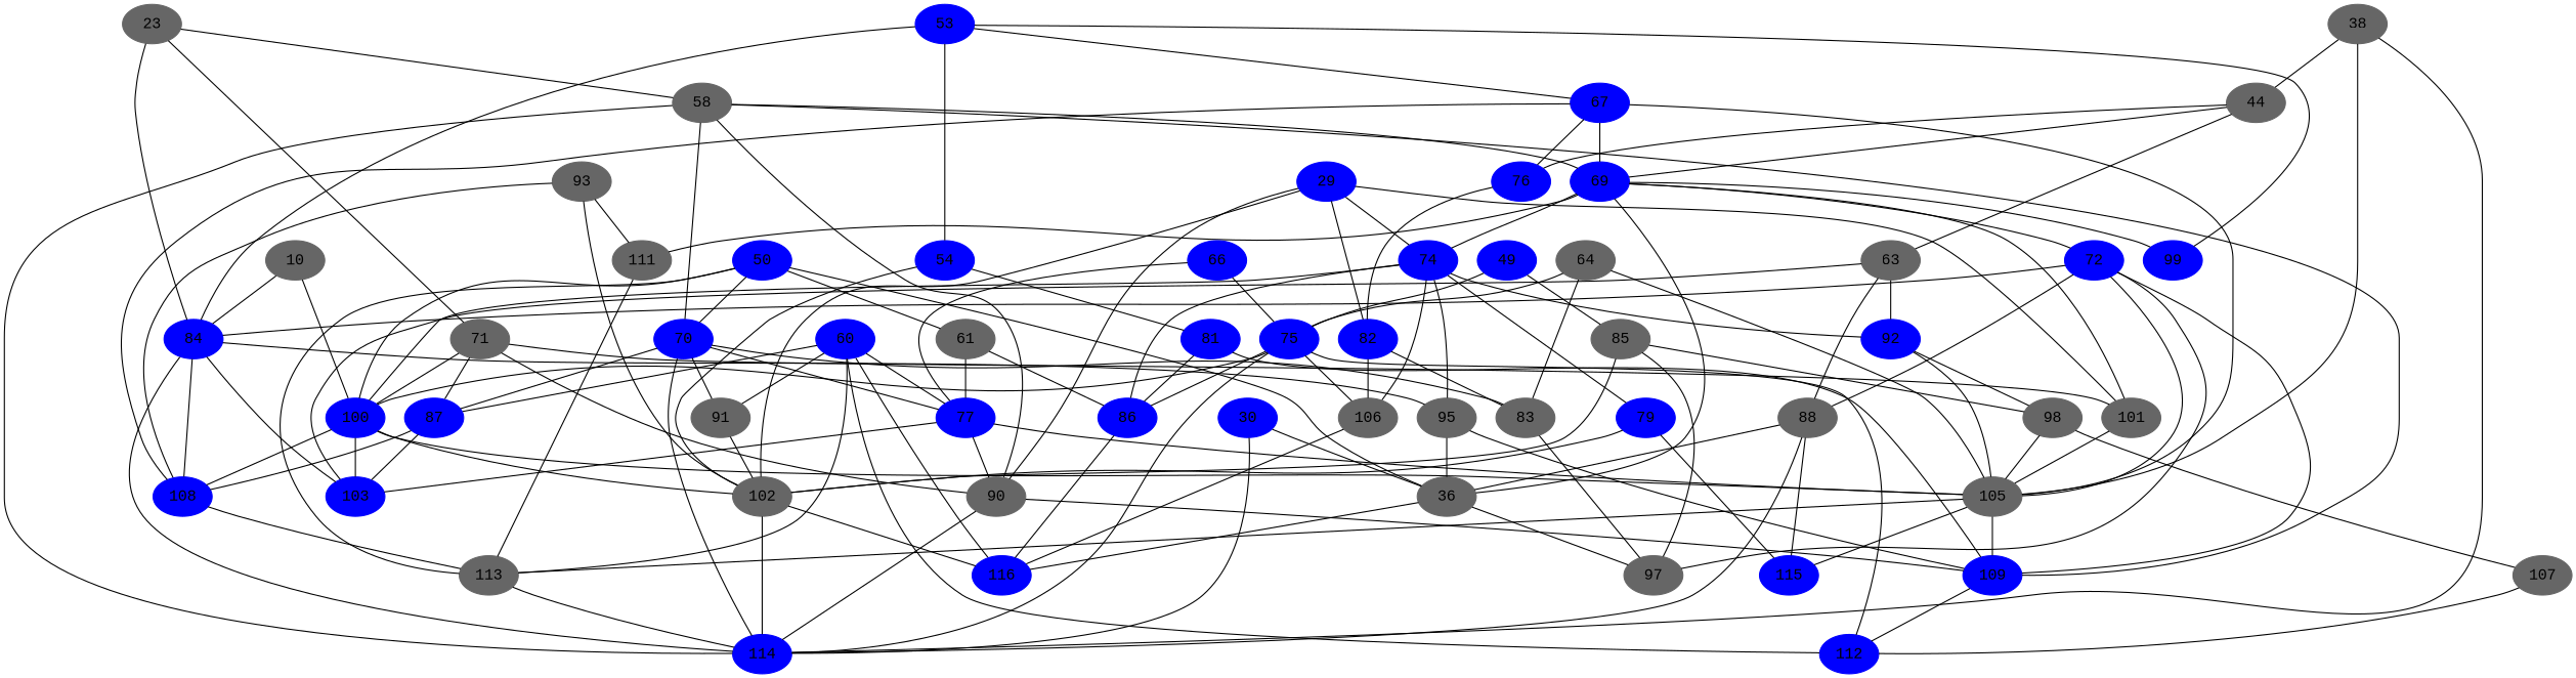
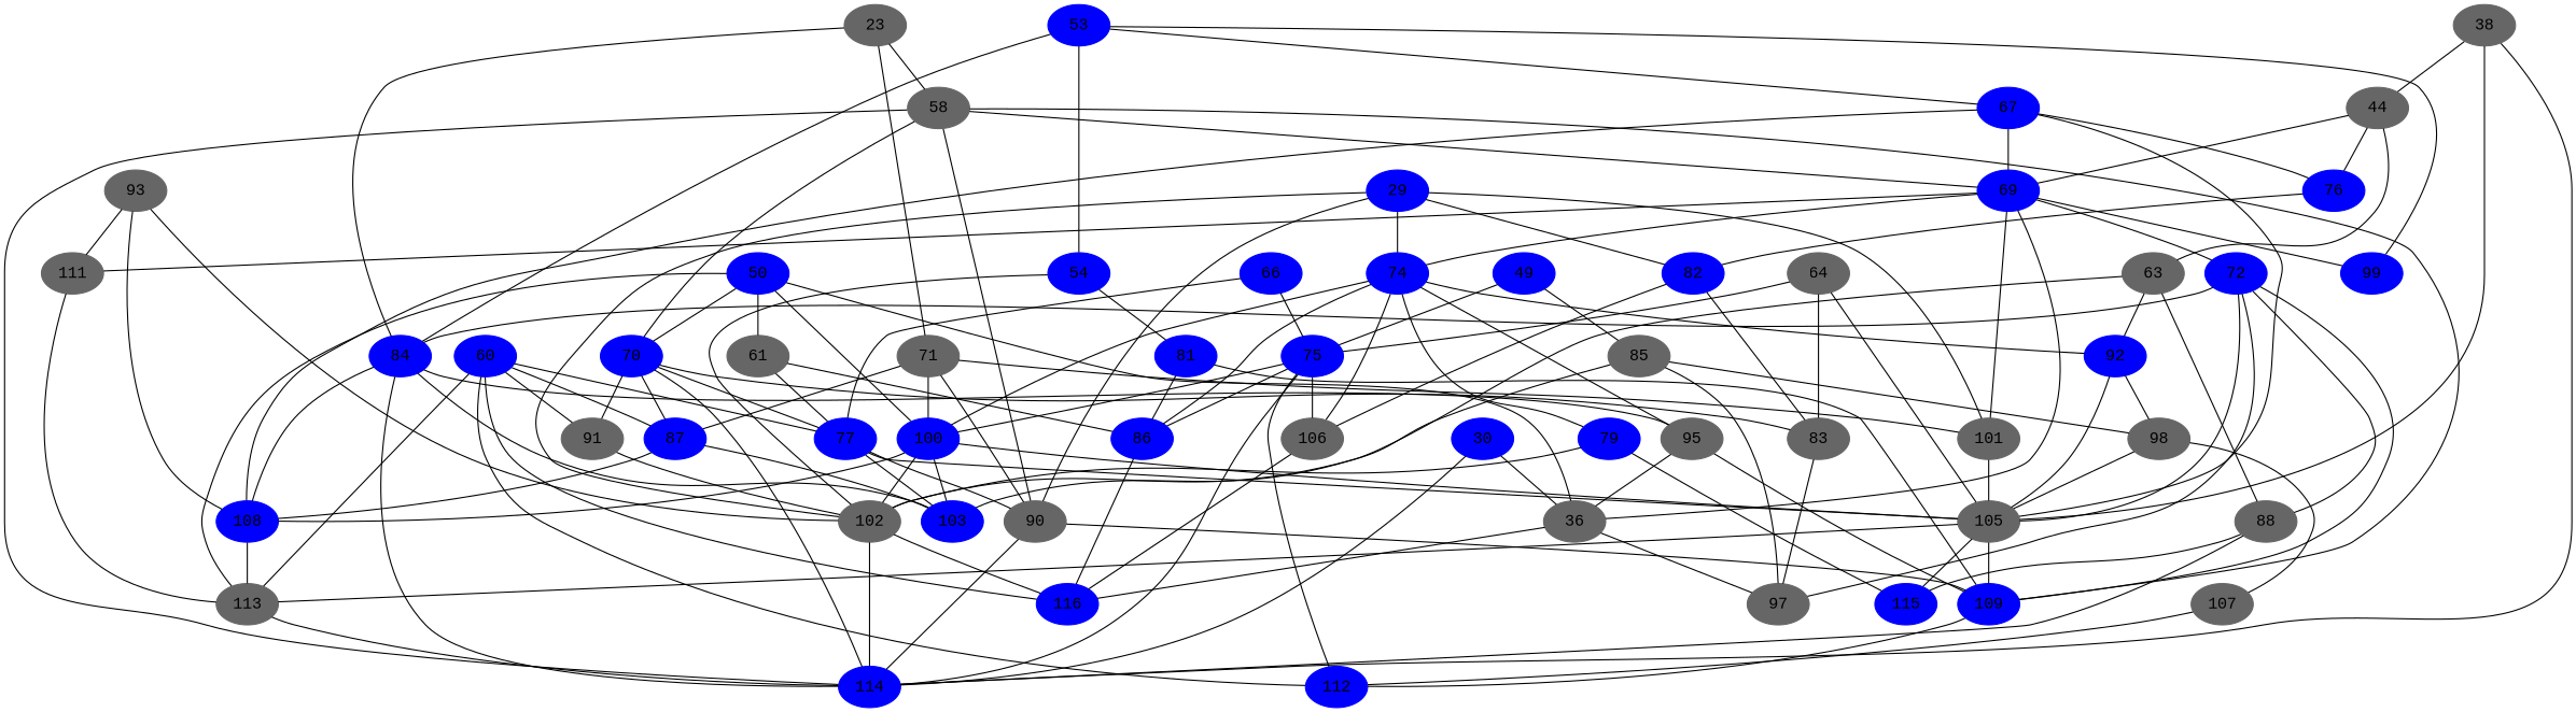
  graph {
    fontname="Liberation Mono"
    node [color=blue fontname="Liberation Mono" style=filled]
    edge [fontname="Liberation Mono"]
    84 [super="+3"]
    114 [super="+6+35+24+52+80"]
    103 [super="+41"]
    108 [super="+43"]
    95 [color=gray40 super="+4"]
-   10 [color=gray40]
    100 [super="+5+20"]
    102 [color=gray40 super="+89+94"]
    105 [color=gray40 super="+13+104"]
    58 [color=gray40 super="+32+40"]
    90 [color=gray40 super="+57+68"]
    69 [super="+45+47"]
    70 [super="+37+56"]
    109 [super="+46+42"]
    23 [color=gray40]
    71 [color=gray40]
    101 [color=gray40]
    87 [super="+27"]
    29 [super="+11"]
    74 [super="+7"]
    82
    86 [super="+2"]
    92 [super="+26"]
    79
    106 [color=gray40]
    83 [color=gray40]
    116
    n28 [color=gray40 label=36 super="+14+78"]
    97 [color=gray40]
    30
    38 [color=gray40]
    44 [color=gray40]
    63 [color=gray40 super="+59"]
    76
    113 [color=gray40 super="+51"]
    115
    88 [color=gray40 super="+18"]
    99
    72 [super="+62"]
    111 [color=gray40]
    75 [super="+33"]
    112 [super="+16+110"]
    49
    85 [color=gray40]
    98 [color=gray40]
    50 [super="+19"]
    61 [color=gray40]
    77 [super="+12+22"]
    91 [color=gray40 super="+55"]
    53
    54
    67
    81
    60 [super="+28"]
    64 [color=gray40]
    66
    107 [color=gray40]
    93 [color=gray40]
    84 -- 114
    84 -- 103
    84 -- 108
    84 -- 95
    108 -- 113
    95 -- 109
    95 -- n28 [weight=2]
-   10 -- 84
-   10 -- 100
    100 -- 103
    100 -- 108
    100 -- 102
    100 -- 105 [weight=3]
    102 -- 114 [weight=3]
    102 -- 116 [weight=3]
    105 -- 109 [weight=3]
    105 -- 113
    105 -- 115
    58 -- 114
    58 -- 90
    58 -- 69
    58 -- 70 [weight=2]
    58 -- 109
    90 -- 114
    90 -- 109
    69 -- 101
    69 -- 74
    69 -- n28
    69 -- 99
    69 -- 72
    69 -- 111 [weight=3]
    70 -- 114
    70 -- 87 [weight=2]
    70 -- 83
    70 -- 77 [weight=3]
    70 -- 91
    109 -- 112
    23 -- 84
    23 -- 58
    23 -- 71
    71 -- 100
    71 -- 90
    71 -- 101
    71 -- 87
    101 -- 105 [weight=3]
    87 -- 103
    87 -- 108
    29 -- 102
    29 -- 90
    29 -- 101
    29 -- 74
    29 -- 82
    74 -- 95
    74 -- 100 [weight=2]
    74 -- 86
    74 -- 92
    74 -- 79
    74 -- 106
    82 -- 106
    82 -- 83
    86 -- 116
    92 -- 105 [weight=2]
    92 -- 98 [weight=2]
    79 -- 102
    79 -- 115
    106 -- 116
    83 -- 97
    n28 -- 116 [weight=2]
    n28 -- 97
    30 -- 114
    30 -- n28
    38 -- 114
    38 -- 105
    38 -- 44
    44 -- 69
    44 -- 63 [weight=2]
    44 -- 76
    63 -- 103
    63 -- 92
    63 -- 88
    76 -- 82
    113 -- 114
    88 -- 114
-   88 -- n28
    88 -- 115
    72 -- 84 [weight=2]
    72 -- 105
    72 -- 109
    72 -- 97
    72 -- 88
    111 -- 113
    75 -- 114 [weight=2]
    75 -- 100
    75 -- 86
    75 -- 106
    75 -- 112
    49 -- 75
    49 -- 85
    85 -- 102
    85 -- 97
    85 -- 98
    98 -- 105
    98 -- 107
    50 -- 100
    50 -- 70
    50 -- n28
    50 -- 113
    50 -- 61
    61 -- 86
    61 -- 77
    77 -- 103
    77 -- 105 [weight=2]
    77 -- 90
    91 -- 102
    53 -- 84 [weight=2]
    53 -- 99
    53 -- 54
    53 -- 67
    54 -- 102
    54 -- 81
    67 -- 108
    67 -- 105 [weight=2]
    67 -- 69 [weight=2]
    67 -- 76
    81 -- 109
    81 -- 86
    60 -- 87 [weight=2]
    60 -- 116
    60 -- 113 [weight=2]
    60 -- 112 [weight=2]
    60 -- 77
    60 -- 91
    64 -- 105
    64 -- 83
    64 -- 75
    66 -- 75
    66 -- 77
    107 -- 112
    93 -- 108
    93 -- 102
    93 -- 111
  }
